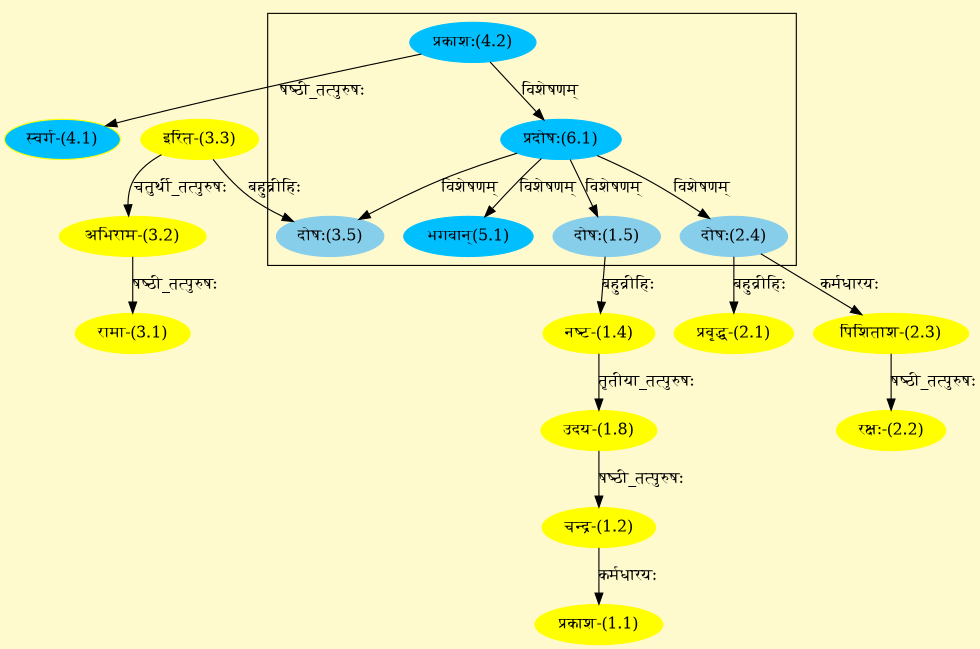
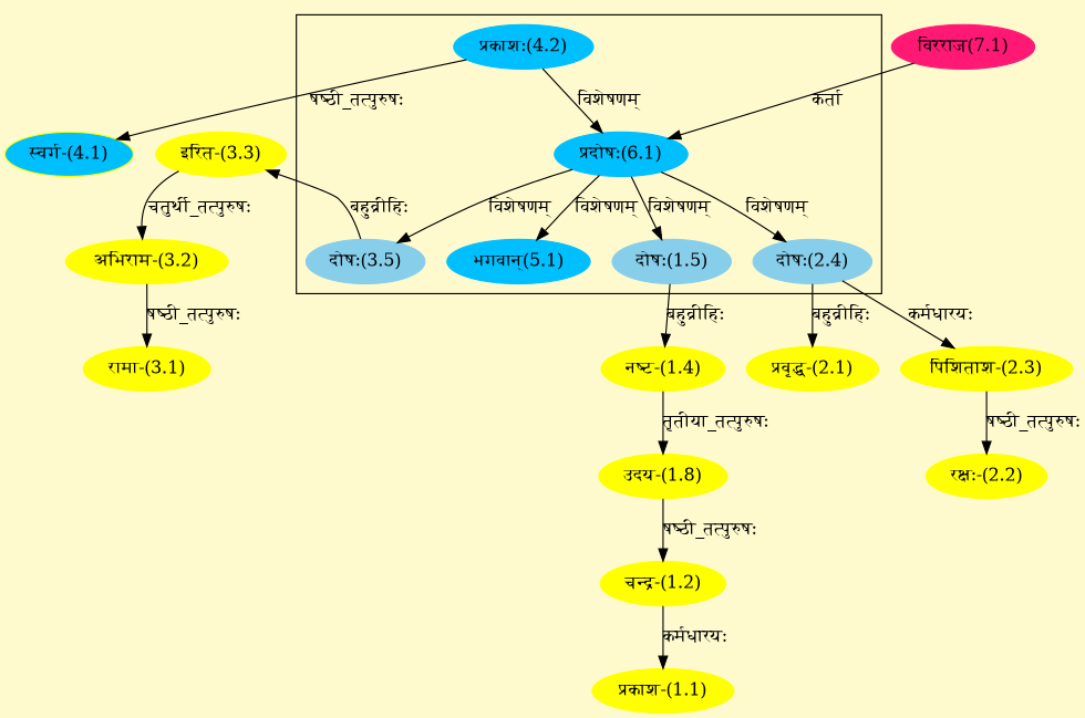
  digraph {
    bgcolor=lemonchiffon1
    compound=true
    rankdir=BT
    node [color="#FFFF00" style=filled]
    edge [dir=back]
    n1 [color="#87CEEB" label="दोषः(1.5)"]
    n2 [color="#00BFFF" label="प्रदोषः(6.1)"]
    n3 [color="#87CEEB" label="दोषः(2.4)"]
    n4 [color="#87CEEB" label="दोषः(3.5)"]
    n5 [color="#00BFFF" label="प्रकाशः(4.2)"]
    n6 [color="#00BFFF" label="भगवान्(5.1)"]
+   n7 [color="#FF1975" label="विरराज(7.1)"]
    n8 [label="प्रकाश-(1.1)"]
    n9 [label="चन्द्र-(1.2)"]
    n10 [label="उदय-(1.8)"]
    n11 [label="नष्ट-(1.4)"]
    n12 [label="प्रवृद्ध-(2.1)"]
    n13 [label="रक्षः-(2.2)"]
    n14 [label="पिशिताश-(2.3)"]
    n15 [label="रामा-(3.1)"]
    n16 [label="अभिराम-(3.2)"]
    n17 [label="इरित-(3.3)"]
    n18 [fillcolor="#00BFFF" label="स्वर्ग-(4.1)"]
    subgraph cluster_1 {
      n1
      n2
      n3
      n4
      n5
      n6
    }
    n1 -> n2 [label="विशेषणम्"]
    n2 -> n5 [label="विशेषणम्"]
+   n2 -> n7 [label="कर्ता"]
    n3 -> n2 [label="विशेषणम्"]
    n4 -> n2 [label="विशेषणम्"]
    n6 -> n2 [label="विशेषणम्"]
    n8 -> n9 [label="कर्मधारयः"]
    n9 -> n10 [label="षष्ठी_तत्पुरुषः"]
    n10 -> n11 [label="तृतीया_तत्पुरुषः"]
    n11 -> n1 [label="बहुव्रीहिः"]
    n12 -> n3 [label="बहुव्रीहिः"]
    n13 -> n14 [label="षष्ठी_तत्पुरुषः"]
    n14 -> n3 [label="कर्मधारयः"]
    n15 -> n16 [label="षष्ठी_तत्पुरुषः"]
    n16 -> n17 [label="चतुर्थी_तत्पुरुषः"]
-   n4 -> n17 [label="बहुव्रीहिः"]
+   n17 -> n4 [label="बहुव्रीहिः"]
    n18 -> n5 [label="षष्ठी_तत्पुरुषः"]
  }
